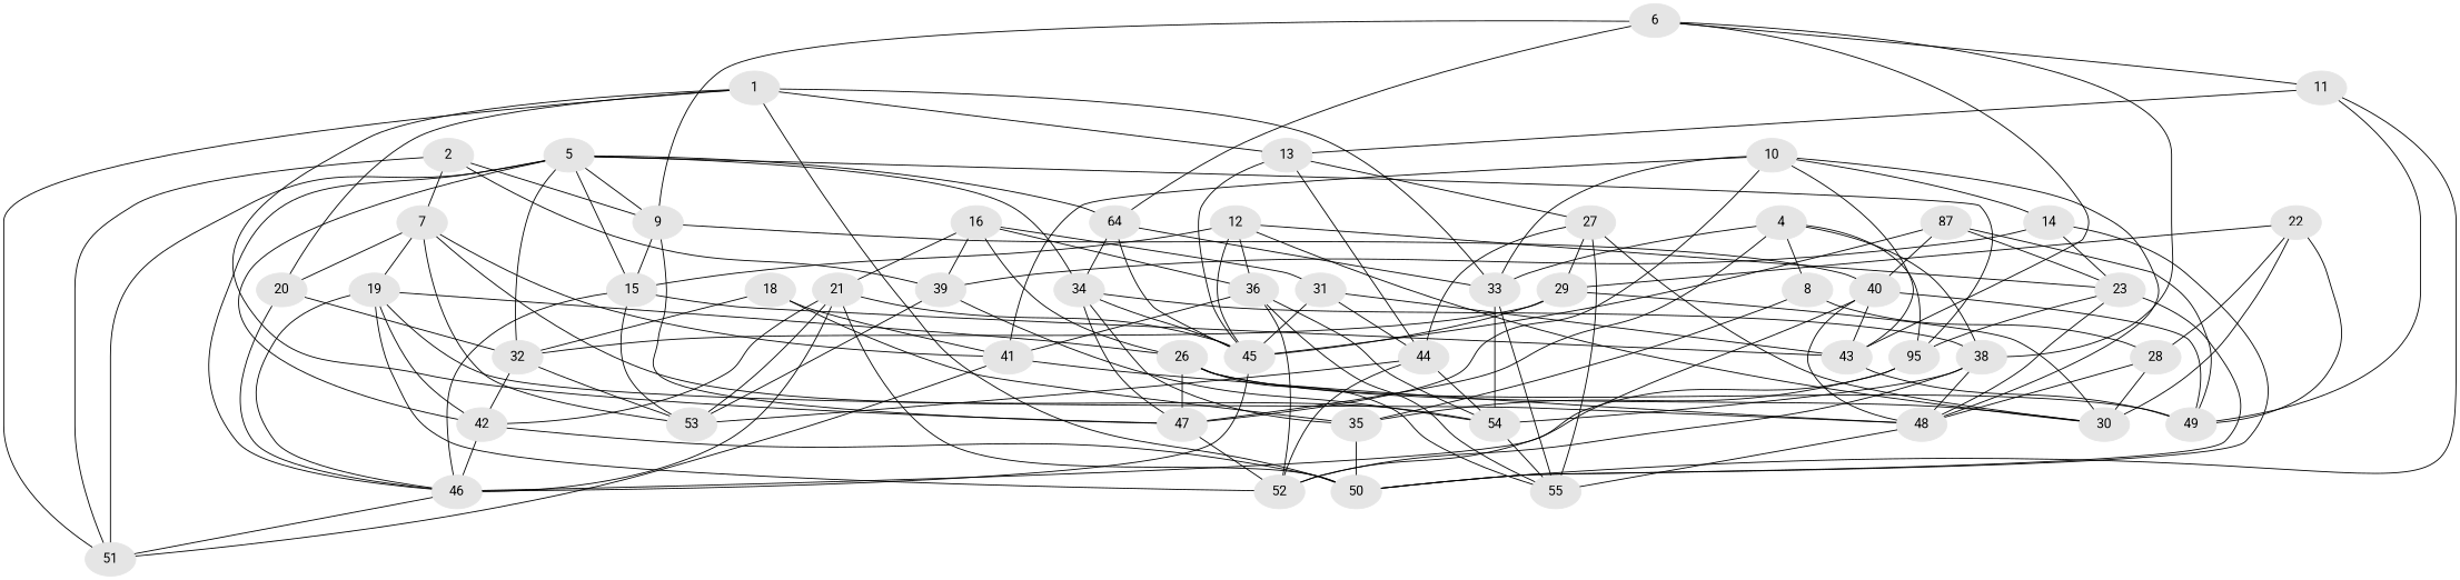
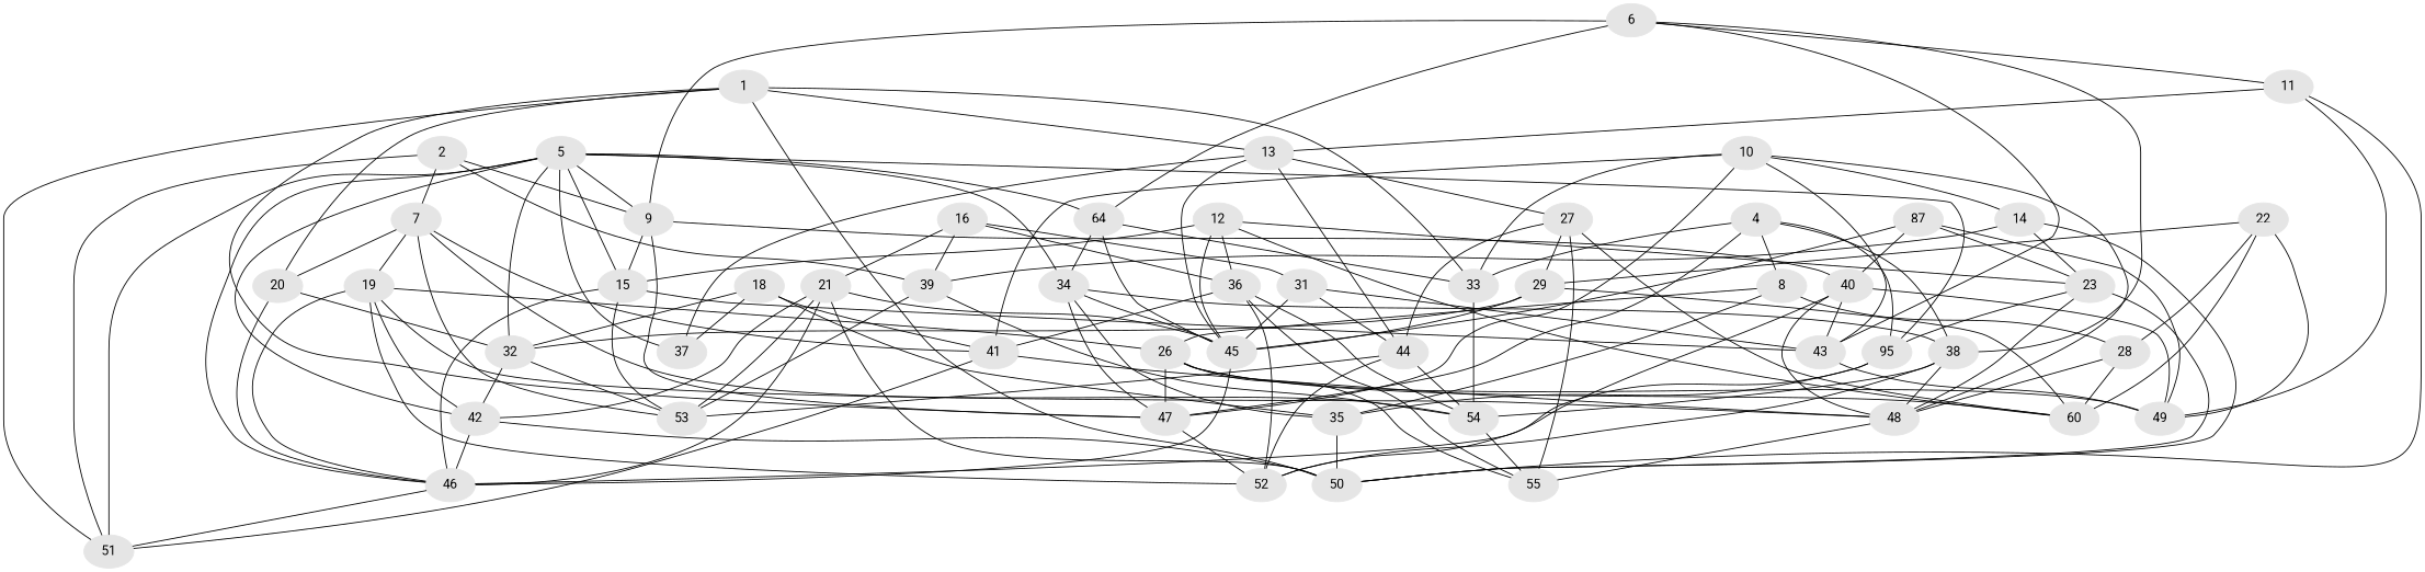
  graph {
    fontname=Roboto
    node [color=gray90 fontname=Roboto style=filled]
    edge [fontname=Roboto weight=1.0]
    1
    13
    20
    33
    47
    50
    51
+   37
    45
    27
    44
    32
    46
    54
    55
    52
    2
    7
    9
    39
    19
    41
    53
    15
    40
    29
-   30
+   30 [label=60]
    4
    8
    n30 [label=95]
    38
    26
    28
    35
    48
    5
    n37 [label=64]
    34
    42
    43
    6
    11
    49
    10
    14
    23
    12
    36
    16
    21
    31
    n52 [label=87]
    18
    22
    1 -- 13
    1 -- 20
    1 -- 33
    1 -- 47
    1 -- 50
    1 -- 51
+   13 -- 37
    13 -- 45
    13 -- 27
    13 -- 44
    20 -- 32
    20 -- 46
    33 -- 54
-   33 -- 55
    47 -- 52
    45 -- 46
    27 -- 44
    27 -- 55
    27 -- 29
    27 -- 30 [weight=2.0]
    44 -- 54
    44 -- 52
    44 -- 53
    32 -- 53
    32 -- 42
    46 -- 51
    54 -- 55
    2 -- 51
    2 -- 7
    2 -- 9
    2 -- 39
    7 -- 20
    7 -- 54
    7 -- 19
    7 -- 41
    7 -- 53
    9 -- 47
    9 -- 15
    9 -- 40
    39 -- 54
    39 -- 53
    19 -- 46
    19 -- 52
    19 -- 26
    19 -- 48
    19 -- 42
    41 -- 51
    41 -- 48
    15 -- 46
    15 -- 53
    15 -- 43
    40 -- 52
    40 -- 48
    40 -- 43
    40 -- 49
    29 -- 45
    29 -- 32
    29 -- 30
    4 -- 33
    4 -- 47 [weight=2.0]
    4 -- 8
    4 -- n30
    4 -- 38
-   16 -- 26
+   8 -- 26
    8 -- 28
    8 -- 35
    n30 -- 46 [weight=2.0]
    n30 -- 35
    38 -- 54
    38 -- 52
    38 -- 48
    26 -- 47
    26 -- 55
    26 -- 30
    26 -- 49
    28 -- 30 [weight=3.0]
    28 -- 48
    35 -- 50
    48 -- 55
    5 -- 51
+   5 -- 37
    5 -- 32
    5 -- 46
    5 -- 9
    5 -- 15
    5 -- n30
    5 -- n37
    5 -- 34
    5 -- 42
    n37 -- 33
    n37 -- 45
    n37 -- 34
    34 -- 47
    34 -- 45
    34 -- 38
    34 -- 35
    42 -- 50
    42 -- 46
    43 -- 49
    6 -- 9
    6 -- 38
    6 -- n37 [weight=2.0]
    6 -- 43
    6 -- 11
    11 -- 13
    11 -- 50
    11 -- 49
    10 -- 33
    10 -- 47
    10 -- 41
    10 -- 48
    10 -- 43
    10 -- 14
    14 -- 50
    14 -- 39
    14 -- 23
    23 -- 50
    23 -- n30
    23 -- 48
    12 -- 45 [weight=2.0]
    12 -- 15
    12 -- 30
    12 -- 23
    12 -- 36
    36 -- 54
    36 -- 55
    36 -- 52
    36 -- 41
    16 -- 39
    16 -- 36
    16 -- 21
    16 -- 31
    21 -- 50
    21 -- 45
    21 -- 46
    21 -- 53
    21 -- 42
    31 -- 45
    31 -- 44
    31 -- 43
    n52 -- 45
    n52 -- 40
    n52 -- 49
    n52 -- 23
+   18 -- 37
    18 -- 32
    18 -- 41
    18 -- 35
    22 -- 29
    22 -- 30
    22 -- 28
    22 -- 49
  }
